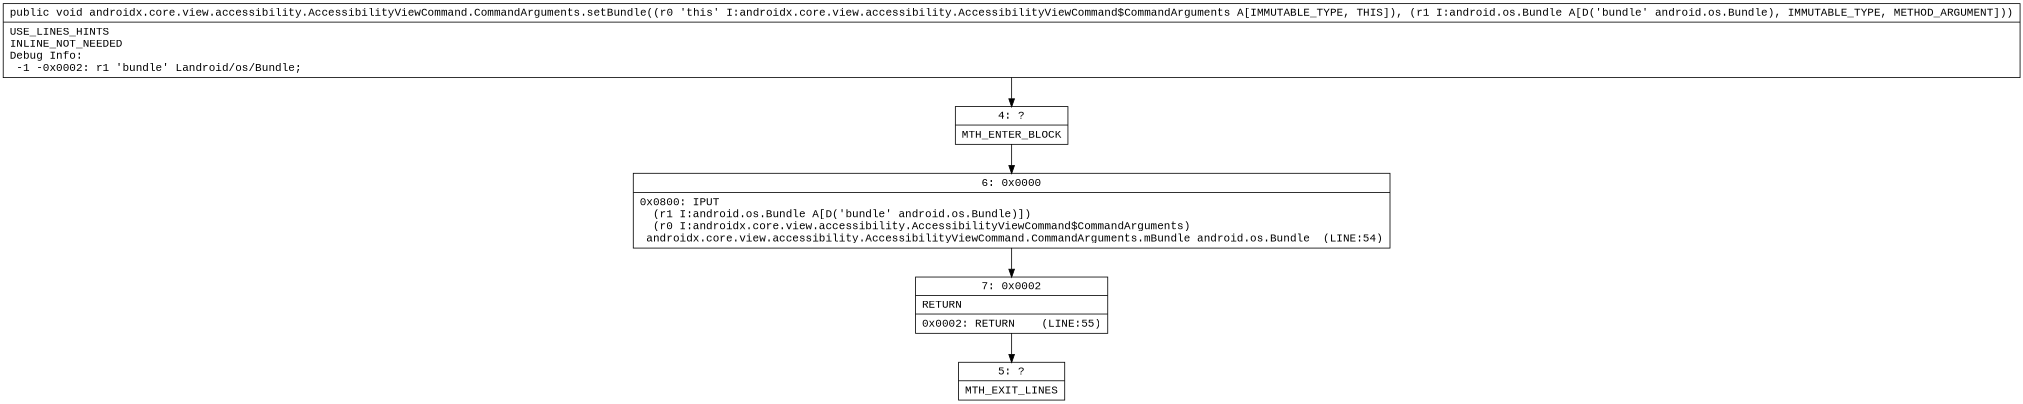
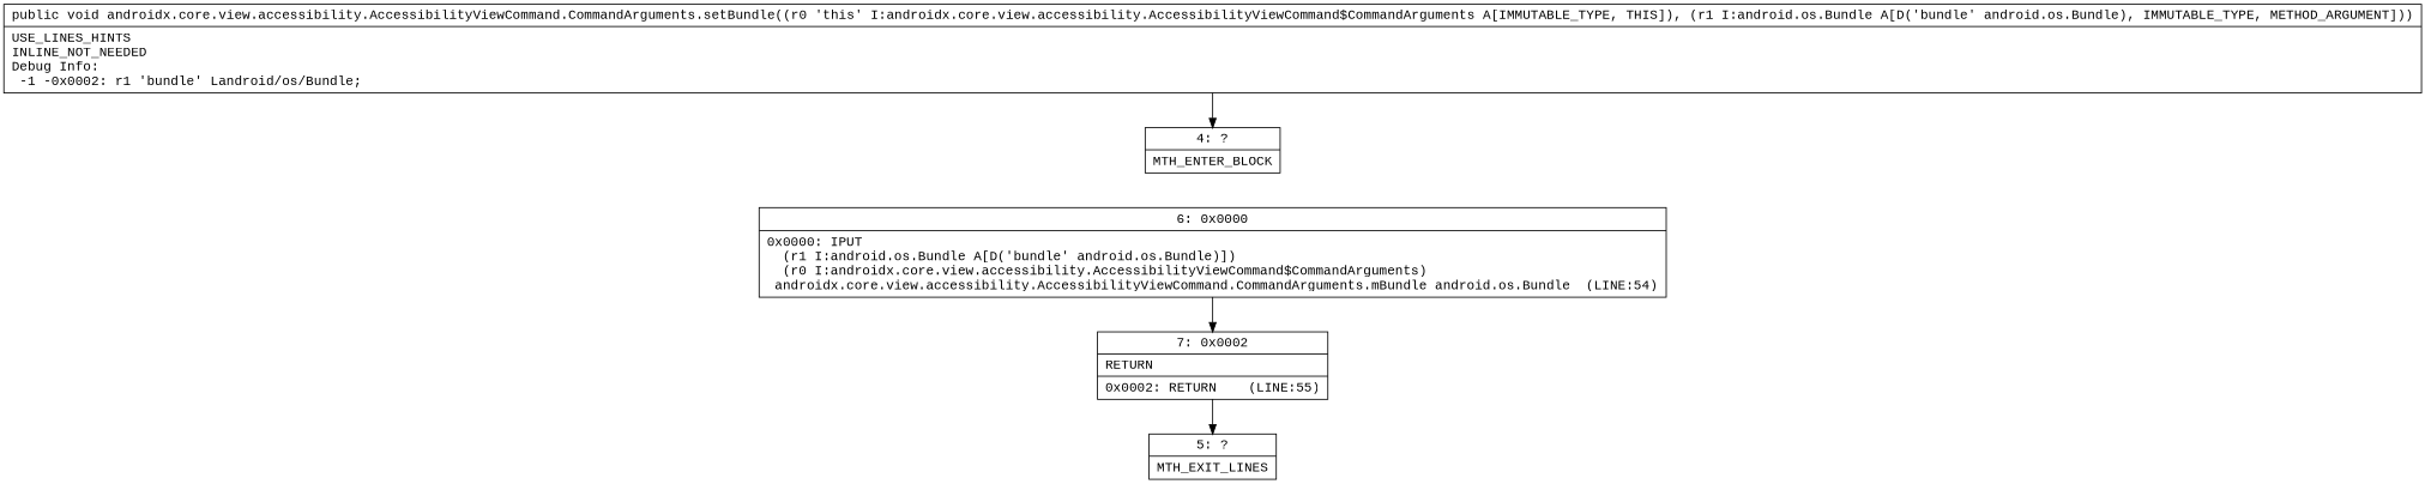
  digraph {
    fontname="Liberation Mono"
    node [fontname="Liberation Mono" shape=record]
    edge [fontname="Liberation Mono"]
    n1 [label="{4\:\ ?|MTH_ENTER_BLOCK\l}"]
-   n2 [label="{6\:\ 0x0000|0x0800: IPUT  \l  (r1 I:android.os.Bundle A[D('bundle' android.os.Bundle)])\l  (r0 I:androidx.core.view.accessibility.AccessibilityViewCommand$CommandArguments)\l androidx.core.view.accessibility.AccessibilityViewCommand.CommandArguments.mBundle android.os.Bundle  (LINE:54)\l}"]
+   n2 [label="{6\:\ 0x0000|0x0000: IPUT  \l  (r1 I:android.os.Bundle A[D('bundle' android.os.Bundle)])\l  (r0 I:androidx.core.view.accessibility.AccessibilityViewCommand$CommandArguments)\l androidx.core.view.accessibility.AccessibilityViewCommand.CommandArguments.mBundle android.os.Bundle  (LINE:54)\l}"]
    n3 [label="{7\:\ 0x0002|RETURN\l|0x0002: RETURN    (LINE:55)\l}"]
    n4 [label="{5\:\ ?|MTH_EXIT_LINES\l}"]
    n5 [label="{public void androidx.core.view.accessibility.AccessibilityViewCommand.CommandArguments.setBundle((r0 'this' I:androidx.core.view.accessibility.AccessibilityViewCommand$CommandArguments A[IMMUTABLE_TYPE, THIS]), (r1 I:android.os.Bundle A[D('bundle' android.os.Bundle), IMMUTABLE_TYPE, METHOD_ARGUMENT]))  | USE_LINES_HINTS\lINLINE_NOT_NEEDED\lDebug Info:\l  \-1 \-0x0002: r1 'bundle' Landroid\/os\/Bundle;\l}"]
-   n1 -> n2
    n2 -> n3
    n3 -> n4
    n5 -> n1
  }
